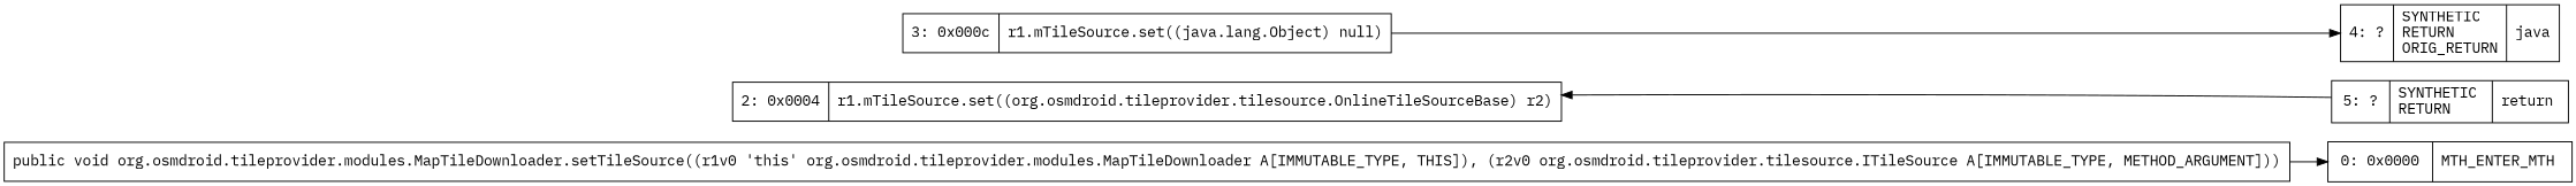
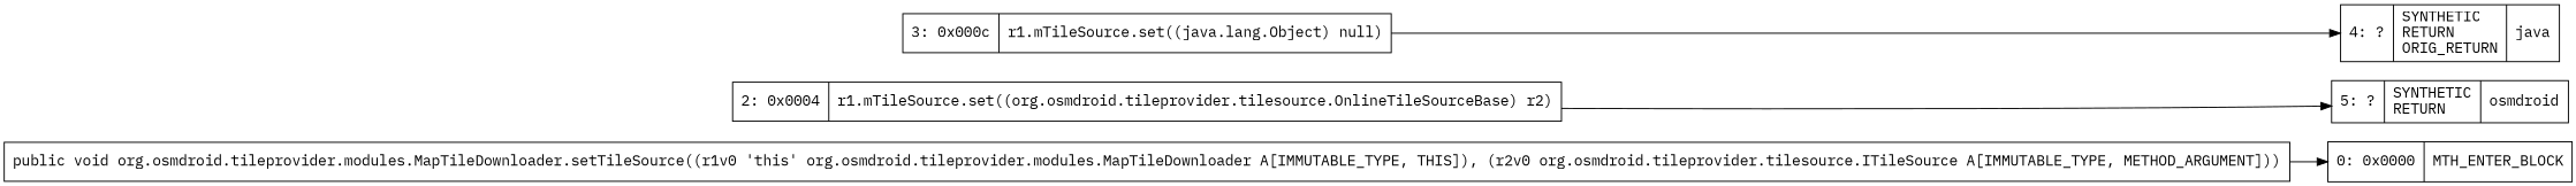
  digraph {
    fontname="IBM Plex Mono"
    rankdir=LR
    node [fontname="IBM Plex Mono" shape=record]
    edge [fontname="IBM Plex Mono"]
-   n1 [label="{0\:\ 0x0000|MTH_ENTER_MTH\l}"]
+   n1 [label="{0\:\ 0x0000|MTH_ENTER_BLOCK\l}"]
    n2 [label="{2\:\ 0x0004|r1.mTileSource.set((org.osmdroid.tileprovider.tilesource.OnlineTileSourceBase) r2)\l}"]
-   n3 [label="{5\:\ ?|SYNTHETIC\lRETURN\l|return\l}"]
+   n3 [label="{5\:\ ?|SYNTHETIC\lRETURN\l|osmdroid\l}"]
    n4 [label="{3\:\ 0x000c|r1.mTileSource.set((java.lang.Object) null)\l}"]
    n5 [label="{4\:\ ?|SYNTHETIC\lRETURN\lORIG_RETURN\l|java\l}"]
    n6 [label="{public void org.osmdroid.tileprovider.modules.MapTileDownloader.setTileSource((r1v0 'this' org.osmdroid.tileprovider.modules.MapTileDownloader A[IMMUTABLE_TYPE, THIS]), (r2v0 org.osmdroid.tileprovider.tilesource.ITileSource A[IMMUTABLE_TYPE, METHOD_ARGUMENT])) }"]
-   n3 -> n2
+   n2 -> n3
    n4 -> n5
    n6 -> n1
  }
